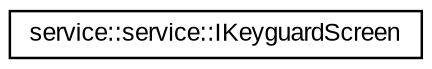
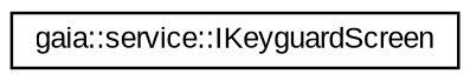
  digraph {
    rankdir=LR
    fontname="Liberation Sans"
-   n1 [color=black fillcolor=white fontname="Liberation Sans" fontsize=10 height=0.2 label="service::service::IKeyguardScreen" shape=record style=filled width=0.4]
+   n1 [color=black fillcolor=white fontname="Liberation Sans" fontsize=10 height=0.2 label="gaia::service::IKeyguardScreen" shape=record style=filled width=0.4]
  }
